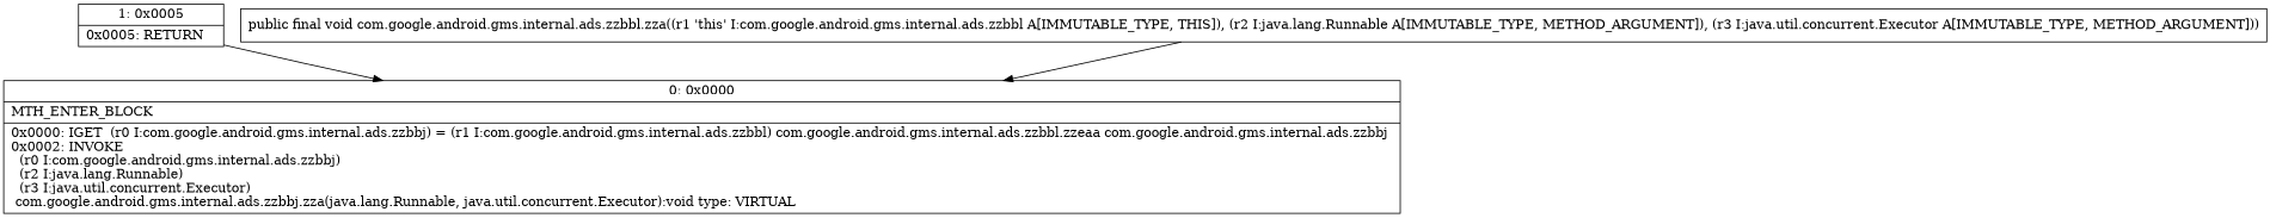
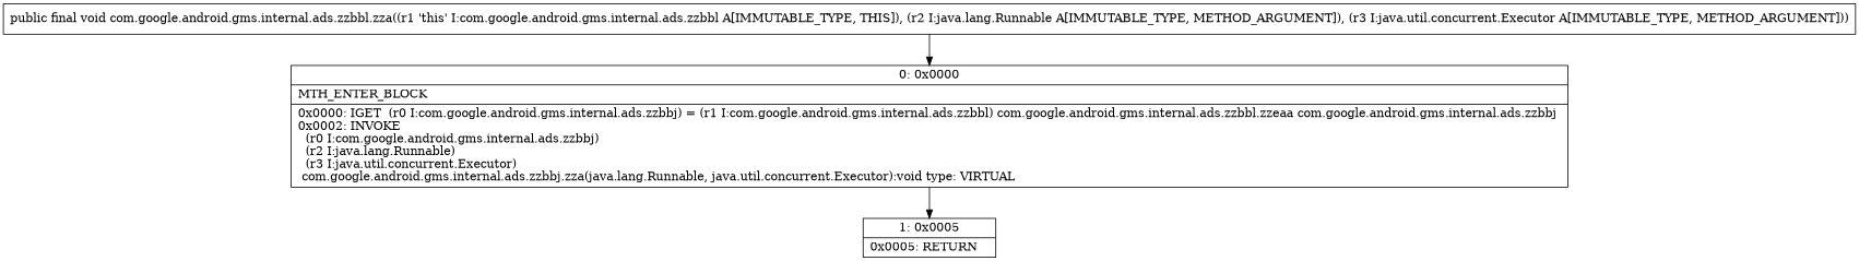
  digraph {
    node [shape=record]
    n1 [label="{0\:\ 0x0000|MTH_ENTER_BLOCK\l|0x0000: IGET  (r0 I:com.google.android.gms.internal.ads.zzbbj) = (r1 I:com.google.android.gms.internal.ads.zzbbl) com.google.android.gms.internal.ads.zzbbl.zzeaa com.google.android.gms.internal.ads.zzbbj \l0x0002: INVOKE  \l  (r0 I:com.google.android.gms.internal.ads.zzbbj)\l  (r2 I:java.lang.Runnable)\l  (r3 I:java.util.concurrent.Executor)\l com.google.android.gms.internal.ads.zzbbj.zza(java.lang.Runnable, java.util.concurrent.Executor):void type: VIRTUAL \l}"]
    n2 [label="{1\:\ 0x0005|0x0005: RETURN   \l}"]
    n3 [label="{public final void com.google.android.gms.internal.ads.zzbbl.zza((r1 'this' I:com.google.android.gms.internal.ads.zzbbl A[IMMUTABLE_TYPE, THIS]), (r2 I:java.lang.Runnable A[IMMUTABLE_TYPE, METHOD_ARGUMENT]), (r3 I:java.util.concurrent.Executor A[IMMUTABLE_TYPE, METHOD_ARGUMENT])) }"]
-   n2 -> n1
+   n1 -> n2
    n3 -> n1
  }
